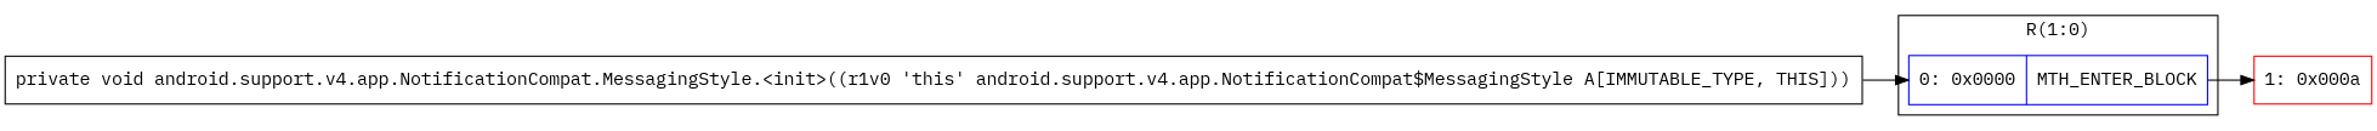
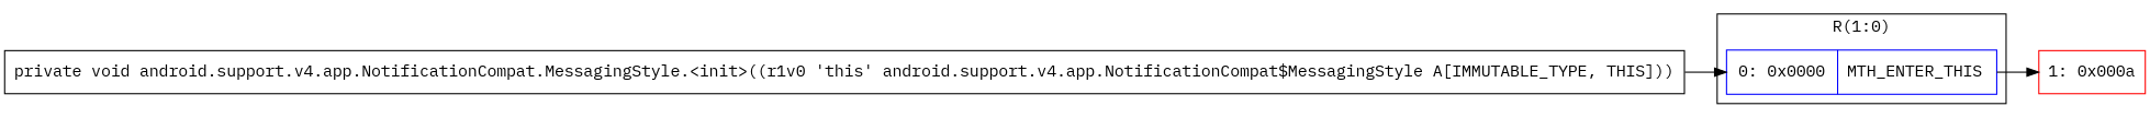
  digraph {
    rankdir=LR
    fontname="IBM Plex Mono"
    node [shape=record fontname="IBM Plex Mono"]
    edge [fontname="IBM Plex Mono"]
-   n1 [color=blue label="{0\:\ 0x0000|MTH_ENTER_BLOCK\l}"]
+   n1 [color=blue label="{0\:\ 0x0000|MTH_ENTER_THIS\l}"]
    n2 [color=red label="{1\:\ 0x000a}"]
    n3 [label="{private void android.support.v4.app.NotificationCompat.MessagingStyle.\<init\>((r1v0 'this' android.support.v4.app.NotificationCompat$MessagingStyle A[IMMUTABLE_TYPE, THIS])) }"]
    subgraph cluster_1 {
      label="R(1:0)"
      n1
    }
    n1 -> n2
    n3 -> n1
  }
